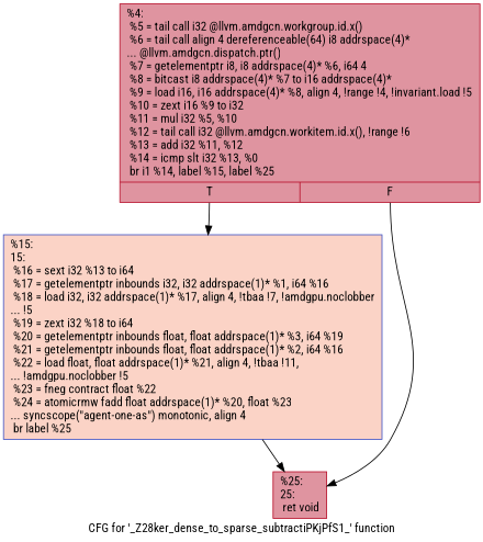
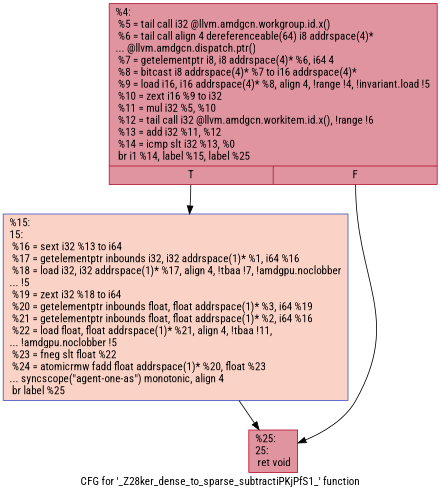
  digraph {
    label="CFG for '_Z28ker_dense_to_sparse_subtractiPKjPfS1_' function"
    fontname="Roboto Condensed"
    node [color="#b70d28ff" fillcolor="#b70d2870" shape=record style=filled fontname="Roboto Condensed"]
    edge [fontname="Roboto Condensed"]
    n1 [label="{%4:\l  %5 = tail call i32 @llvm.amdgcn.workgroup.id.x()\l  %6 = tail call align 4 dereferenceable(64) i8 addrspace(4)*\l... @llvm.amdgcn.dispatch.ptr()\l  %7 = getelementptr i8, i8 addrspace(4)* %6, i64 4\l  %8 = bitcast i8 addrspace(4)* %7 to i16 addrspace(4)*\l  %9 = load i16, i16 addrspace(4)* %8, align 4, !range !4, !invariant.load !5\l  %10 = zext i16 %9 to i32\l  %11 = mul i32 %5, %10\l  %12 = tail call i32 @llvm.amdgcn.workitem.id.x(), !range !6\l  %13 = add i32 %11, %12\l  %14 = icmp slt i32 %13, %0\l  br i1 %14, label %15, label %25\l|{<s0>T|<s1>F}}"]
-   n2 [color="#3d50c3ff" fillcolor="#f59c7d70" label="{%15:\l15:                                               \l  %16 = sext i32 %13 to i64\l  %17 = getelementptr inbounds i32, i32 addrspace(1)* %1, i64 %16\l  %18 = load i32, i32 addrspace(1)* %17, align 4, !tbaa !7, !amdgpu.noclobber\l... !5\l  %19 = zext i32 %18 to i64\l  %20 = getelementptr inbounds float, float addrspace(1)* %3, i64 %19\l  %21 = getelementptr inbounds float, float addrspace(1)* %2, i64 %16\l  %22 = load float, float addrspace(1)* %21, align 4, !tbaa !11,\l... !amdgpu.noclobber !5\l  %23 = fneg contract float %22\l  %24 = atomicrmw fadd float addrspace(1)* %20, float %23\l... syncscope(\"agent-one-as\") monotonic, align 4\l  br label %25\l}"]
+   n2 [color="#3d50c3ff" fillcolor="#f59c7d70" label="{%15:\l15:                                               \l  %16 = sext i32 %13 to i64\l  %17 = getelementptr inbounds i32, i32 addrspace(1)* %1, i64 %16\l  %18 = load i32, i32 addrspace(1)* %17, align 4, !tbaa !7, !amdgpu.noclobber\l... !5\l  %19 = zext i32 %18 to i64\l  %20 = getelementptr inbounds float, float addrspace(1)* %3, i64 %19\l  %21 = getelementptr inbounds float, float addrspace(1)* %2, i64 %16\l  %22 = load float, float addrspace(1)* %21, align 4, !tbaa !11,\l... !amdgpu.noclobber !5\l  %23 = fneg slt float %22\l  %24 = atomicrmw fadd float addrspace(1)* %20, float %23\l... syncscope(\"agent-one-as\") monotonic, align 4\l  br label %25\l}"]
    n3 [label="{%25:\l25:                                               \l  ret void\l}"]
    n1 -> n2 [tailport=s0]
    n1 -> n3 [tailport=s1]
    n2 -> n3
  }
